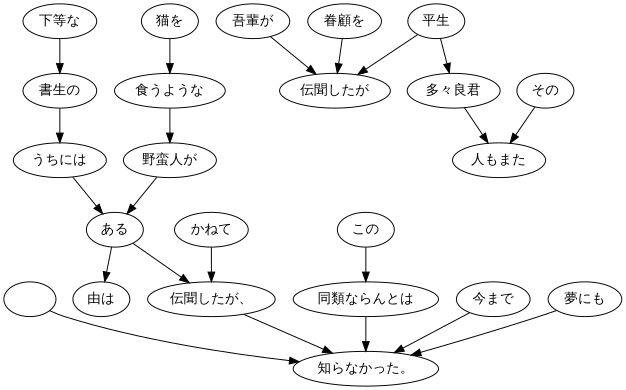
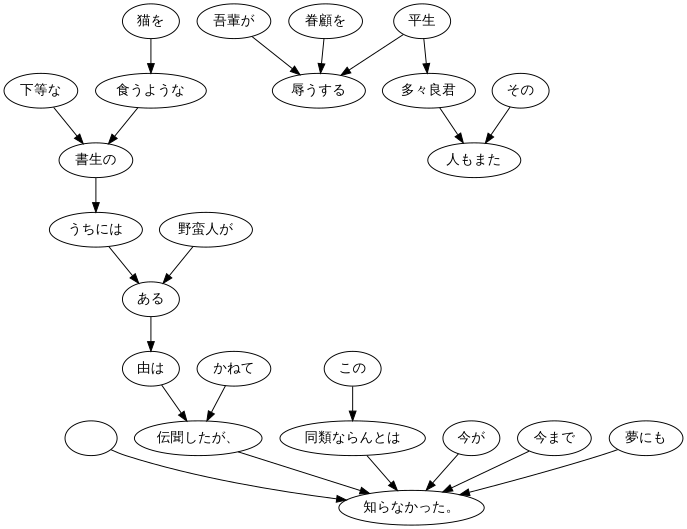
  digraph {
    n1 [label="　"]
    n2 [label="知らなかった。"]
    n3 [label="下等な"]
    n4 [label="書生の"]
    n5 [label="うちには"]
    n6 [label="ある"]
    n7 [label="由は"]
    n8 [label="猫を"]
    n9 [label="食うような"]
    n10 [label="野蛮人が"]
    n11 [label="伝聞したが、"]
    n12 [label="かねて"]
    n13 [label="吾輩が"]
-   n14 [label="伝聞したが"]
+   n14 [label="辱うする"]
    n15 [label="平生"]
    n16 [label="多々良君"]
    n17 [label="眷顧を"]
    n18 [label="人もまた"]
    n19 [label="その"]
    n20 [label="同類ならんとは"]
    n21 [label="この"]
+   n22 [label="今が"]
    n23 [label="今まで"]
    n24 [label="夢にも"]
    n1 -> n2
    n3 -> n4
    n4 -> n5
    n5 -> n6
    n6 -> n7
-   n6 -> n11
+   n7 -> n11
    n8 -> n9
-   n9 -> n10
+   n9 -> n4
    n10 -> n6
    n11 -> n2
    n12 -> n11
    n13 -> n14
    n15 -> n14
    n15 -> n16
    n16 -> n18
    n17 -> n14
    n19 -> n18
    n20 -> n2
    n21 -> n20
+   n22 -> n2
    n23 -> n2
    n24 -> n2
  }
